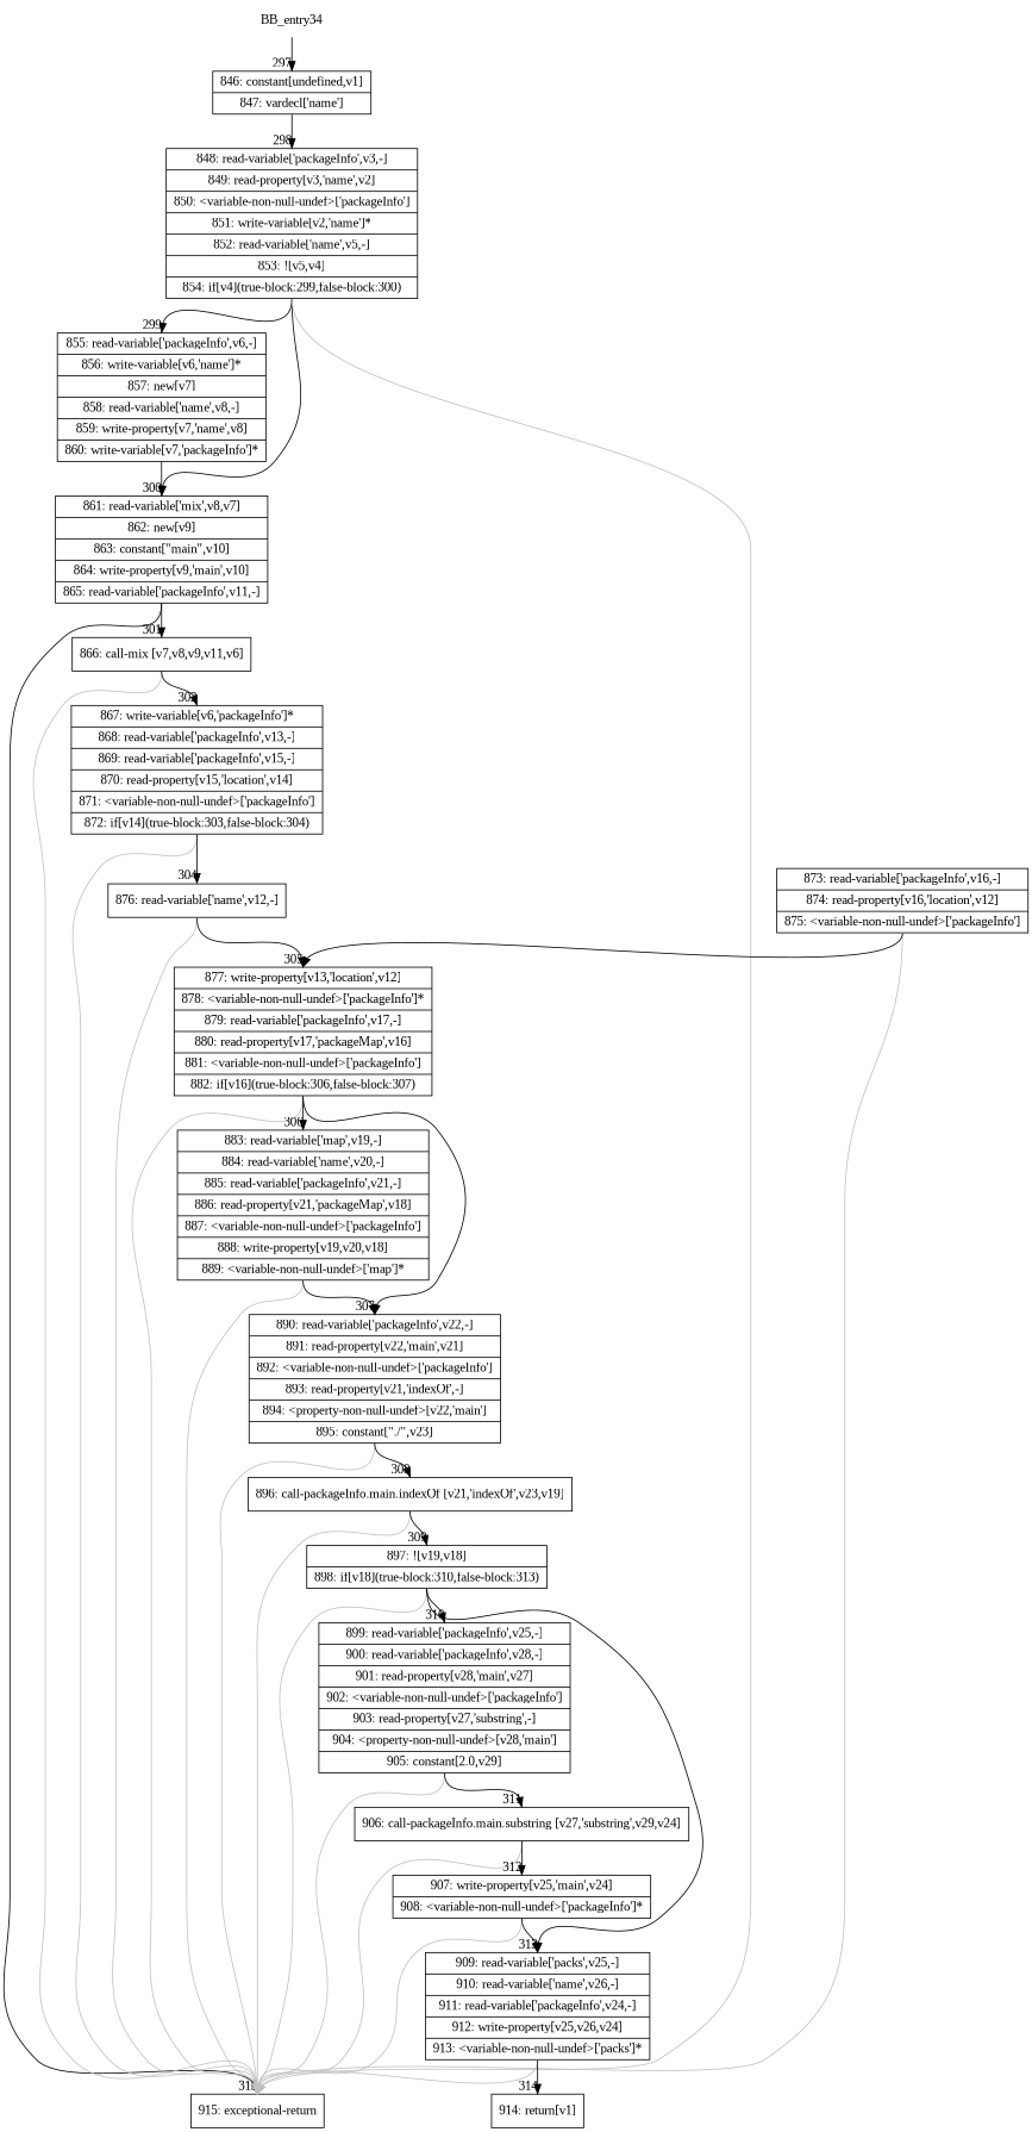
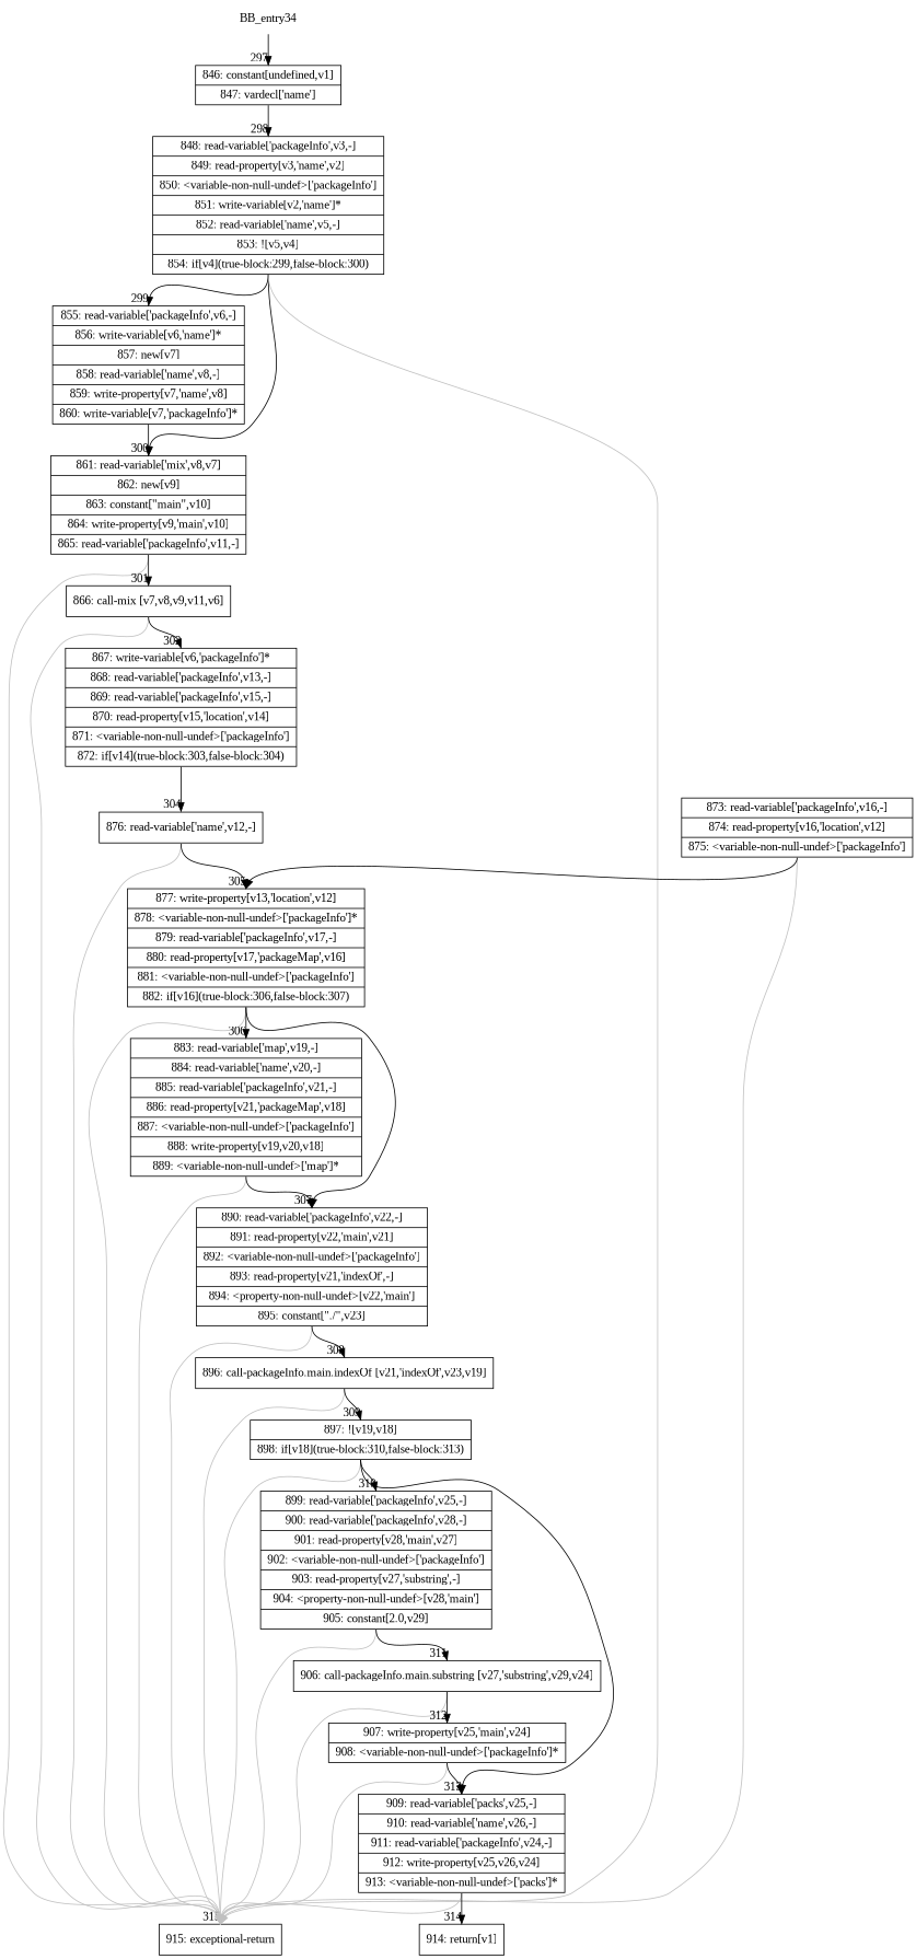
  digraph {
    fontname="Liberation Serif"
    rankdir=TD
    node [fontname="Liberation Serif" shape=record]
    edge [fontname="Liberation Serif" headport=n tailport=s]
    n1 [label=BB_entry34 shape=none]
    n2 [label="{846: constant[undefined,v1]|847: vardecl['name']}"]
    n3 [label="{848: read-variable['packageInfo',v3,-]|849: read-property[v3,'name',v2]|850: \<variable-non-null-undef\>['packageInfo']|851: write-variable[v2,'name']*|852: read-variable['name',v5,-]|853: ![v5,v4]|854: if[v4](true-block:299,false-block:300)}"]
    n4 [label="{855: read-variable['packageInfo',v6,-]|856: write-variable[v6,'name']*|857: new[v7]|858: read-variable['name',v8,-]|859: write-property[v7,'name',v8]|860: write-variable[v7,'packageInfo']*}"]
    n5 [label="{861: read-variable['mix',v8,v7]|862: new[v9]|863: constant[\"main\",v10]|864: write-property[v9,'main',v10]|865: read-variable['packageInfo',v11,-]}"]
    n6 [label="{915: exceptional-return}"]
    n7 [label="{866: call-mix [v7,v8,v9,v11,v6]}"]
    n8 [label="{867: write-variable[v6,'packageInfo']*|868: read-variable['packageInfo',v13,-]|869: read-variable['packageInfo',v15,-]|870: read-property[v15,'location',v14]|871: \<variable-non-null-undef\>['packageInfo']|872: if[v14](true-block:303,false-block:304)}"]
    n9 [label="{876: read-variable['name',v12,-]}"]
    n10 [label="{873: read-variable['packageInfo',v16,-]|874: read-property[v16,'location',v12]|875: \<variable-non-null-undef\>['packageInfo']}"]
    n11 [label="{877: write-property[v13,'location',v12]|878: \<variable-non-null-undef\>['packageInfo']*|879: read-variable['packageInfo',v17,-]|880: read-property[v17,'packageMap',v16]|881: \<variable-non-null-undef\>['packageInfo']|882: if[v16](true-block:306,false-block:307)}"]
    n12 [label="{883: read-variable['map',v19,-]|884: read-variable['name',v20,-]|885: read-variable['packageInfo',v21,-]|886: read-property[v21,'packageMap',v18]|887: \<variable-non-null-undef\>['packageInfo']|888: write-property[v19,v20,v18]|889: \<variable-non-null-undef\>['map']*}"]
    n13 [label="{890: read-variable['packageInfo',v22,-]|891: read-property[v22,'main',v21]|892: \<variable-non-null-undef\>['packageInfo']|893: read-property[v21,'indexOf',-]|894: \<property-non-null-undef\>[v22,'main']|895: constant[\"./\",v23]}"]
    n14 [label="{896: call-packageInfo.main.indexOf [v21,'indexOf',v23,v19]}"]
    n15 [label="{897: ![v19,v18]|898: if[v18](true-block:310,false-block:313)}"]
    n16 [label="{899: read-variable['packageInfo',v25,-]|900: read-variable['packageInfo',v28,-]|901: read-property[v28,'main',v27]|902: \<variable-non-null-undef\>['packageInfo']|903: read-property[v27,'substring',-]|904: \<property-non-null-undef\>[v28,'main']|905: constant[2.0,v29]}"]
    n17 [label="{909: read-variable['packs',v25,-]|910: read-variable['name',v26,-]|911: read-variable['packageInfo',v24,-]|912: write-property[v25,v26,v24]|913: \<variable-non-null-undef\>['packs']*}"]
    n18 [label="{906: call-packageInfo.main.substring [v27,'substring',v29,v24]}"]
    n19 [label="{914: return[v1]}"]
    n20 [label="{907: write-property[v25,'main',v24]|908: \<variable-non-null-undef\>['packageInfo']*}"]
    n1 -> n2 [headlabel="    297"]
    n2 -> n3 [headlabel="      298"]
    n3 -> n4 [headlabel="      299"]
    n3 -> n5 [headlabel="      300"]
    n3 -> n6 [color=gray headlabel="      315"]
    n4 -> n5
-   n5 -> n6 [color=black]
+   n5 -> n6 [color=gray]
    n5 -> n7 [headlabel="      301"]
    n7 -> n6 [color=gray]
    n7 -> n8 [headlabel="      302"]
-   n8 -> n6 [color=gray]
    n8 -> n9 [headlabel="      304"]
    n9 -> n6 [color=gray]
    n9 -> n11
    n10 -> n6 [color=gray]
    n10 -> n11 [headlabel="      305"]
    n11 -> n6 [color=gray]
    n11 -> n12 [headlabel="      306"]
    n11 -> n13 [headlabel="      307"]
    n12 -> n6 [color=gray]
    n12 -> n13
    n13 -> n6 [color=gray]
    n13 -> n14 [headlabel="      308"]
    n14 -> n6 [color=gray]
    n14 -> n15 [headlabel="      309"]
    n15 -> n6 [color=gray]
    n15 -> n16 [headlabel="      310"]
    n15 -> n17 [headlabel="      313"]
    n16 -> n6 [color=gray]
    n16 -> n18 [headlabel="      311"]
    n17 -> n6 [color=gray]
    n17 -> n19 [headlabel="      314"]
    n18 -> n6 [color=gray]
    n18 -> n20 [headlabel="      312"]
    n20 -> n6 [color=gray]
    n20 -> n17
  }
